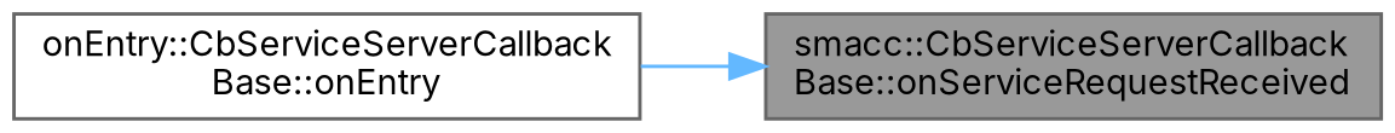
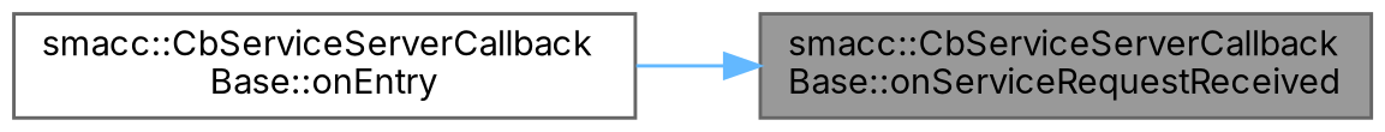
  digraph {
    rankdir=RL
    fontname=Inter
    node [fontname=Inter fontsize=10 shape=box style=filled]
    n1 [color=gray40 fillcolor=grey60 fontcolor=black height=0.2 label="smacc::CbServiceServerCallback\lBase::onServiceRequestReceived" width=0.4]
-   n2 [color=grey40 fillcolor=white height=0.2 label="onEntry::CbServiceServerCallback\lBase::onEntry" width=0.4]
+   n2 [color=grey40 fillcolor=white height=0.2 label="smacc::CbServiceServerCallback\lBase::onEntry" width=0.4]
    n1 -> n2 [color=steelblue1 dir=back fontname=Inter fontsize=10 labelfontname=Helvetica labelfontsize=10 style=solid]
  }
